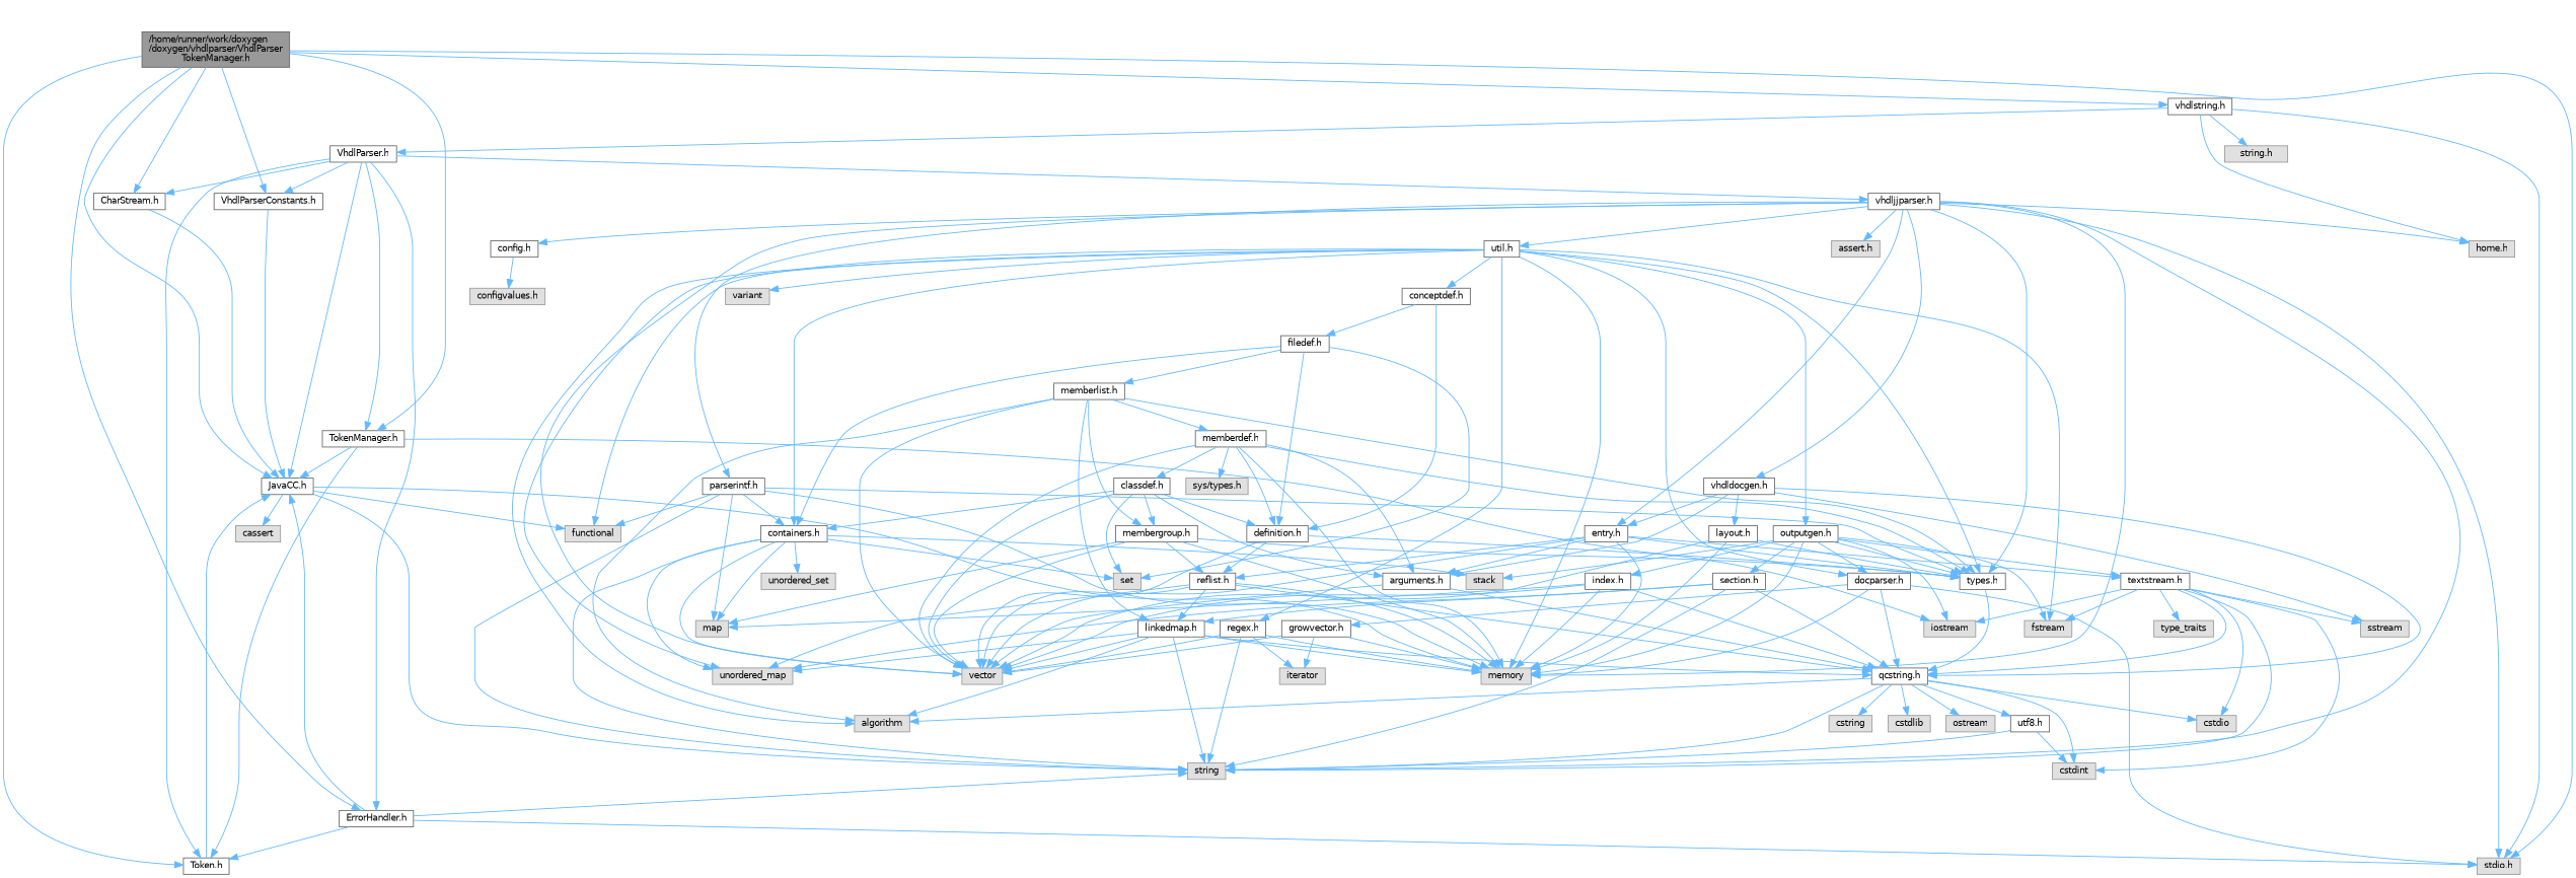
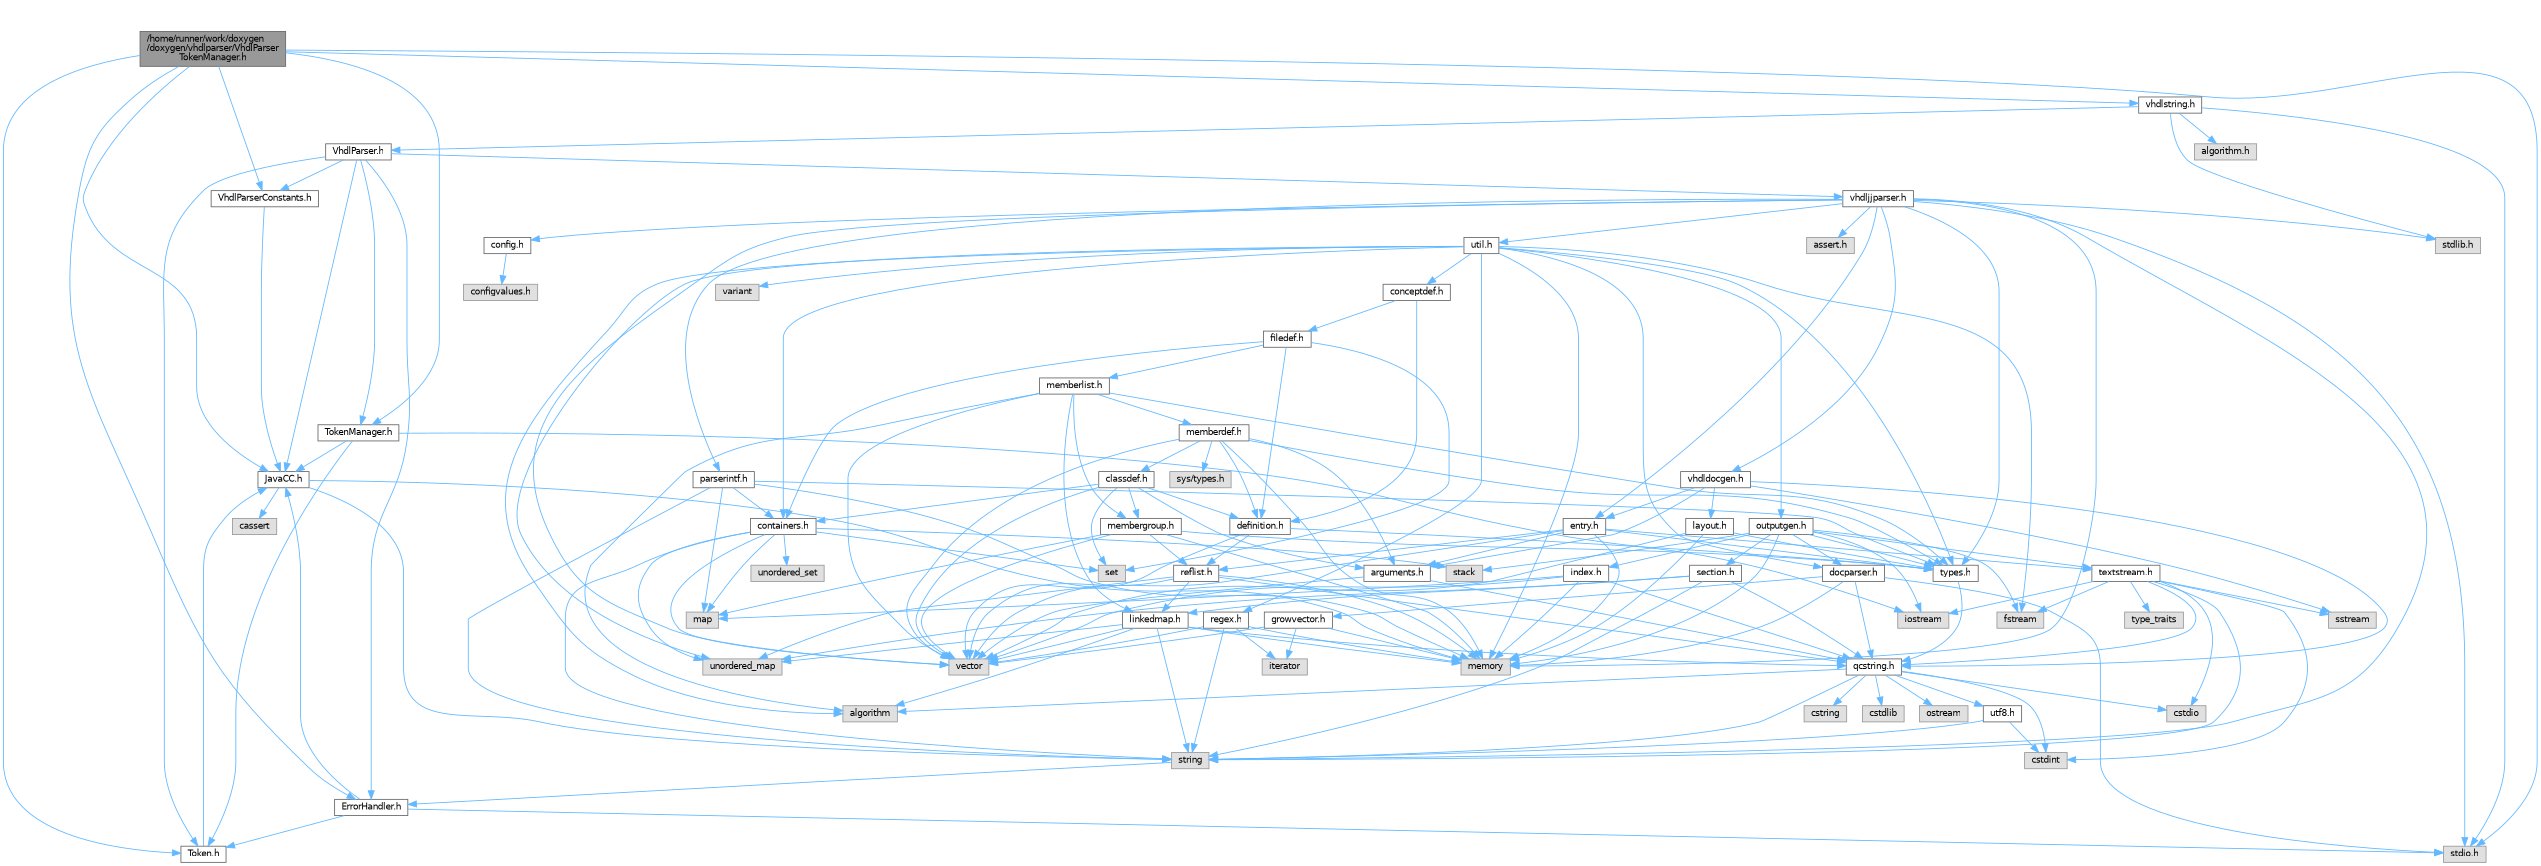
  digraph {
    node [color=grey40 fillcolor=white fontname=Helvetica fontsize=10 shape=box style=filled]
    edge [color=steelblue1 fontname=Helvetica fontsize=10 labelfontname=Helvetica labelfontsize=10 style=solid]
    n1 [color=gray40 fillcolor=grey60 fontcolor=black height=0.2 label="/home/runner/work/doxygen\l/doxygen/vhdlparser/VhdlParser\lTokenManager.h" width=0.4]
    n2 [color=grey60 fillcolor="#E0E0E0" height=0.2 label="stdio.h" width=0.4]
    n3 [height=0.2 label="JavaCC.h" width=0.4]
-   n4 [height=0.2 label="CharStream.h" width=0.4]
    n5 [height=0.2 label="Token.h" width=0.4]
    n6 [height=0.2 label="ErrorHandler.h" width=0.4]
    n7 [height=0.2 label="TokenManager.h" width=0.4]
    n8 [height=0.2 label="VhdlParserConstants.h" width=0.4]
    n9 [height=0.2 label="vhdlstring.h" width=0.4]
    n10 [color=grey60 fillcolor="#E0E0E0" height=0.2 label=string width=0.4]
    n11 [color=grey60 fillcolor="#E0E0E0" height=0.2 label=memory width=0.4]
    n12 [color=grey60 fillcolor="#E0E0E0" height=0.2 label=cassert width=0.4]
-   n13 [color=grey60 fillcolor="#E0E0E0" height=0.2 label=functional width=0.4]
    n14 [color=grey60 fillcolor="#E0E0E0" height=0.2 label=iostream width=0.4]
-   n15 [color=grey60 fillcolor="#E0E0E0" height=0.2 label="home.h" width=0.4]
-   n16 [color=grey60 fillcolor="#E0E0E0" height=0.2 label="string.h" width=0.4]
+   n15 [color=grey60 fillcolor="#E0E0E0" height=0.2 label="stdlib.h" width=0.4]
+   n16 [color=grey60 fillcolor="#E0E0E0" height=0.2 label="algorithm.h" width=0.4]
    n17 [height=0.2 label="VhdlParser.h" width=0.4]
    n18 [height=0.2 label="vhdljjparser.h" width=0.4]
    n19 [color=grey60 fillcolor="#E0E0E0" height=0.2 label=vector width=0.4]
    n20 [height=0.2 label="parserintf.h" width=0.4]
    n21 [height=0.2 label="types.h" width=0.4]
    n22 [color=grey60 fillcolor="#E0E0E0" height=0.2 label="assert.h" width=0.4]
    n23 [height=0.2 label="entry.h" width=0.4]
    n24 [height=0.2 label="vhdldocgen.h" width=0.4]
    n25 [height=0.2 label="config.h" width=0.4]
    n26 [height=0.2 label="util.h" width=0.4]
    n27 [color=grey60 fillcolor="#E0E0E0" height=0.2 label=map width=0.4]
    n28 [height=0.2 label="containers.h" width=0.4]
    n29 [height=0.2 label="qcstring.h" width=0.4]
    n30 [height=0.2 label="arguments.h" width=0.4]
    n31 [height=0.2 label="reflist.h" width=0.4]
    n32 [height=0.2 label="textstream.h" width=0.4]
    n33 [color=grey60 fillcolor="#E0E0E0" height=0.2 label=sstream width=0.4]
    n34 [height=0.2 label="layout.h" width=0.4]
    n35 [color=grey60 fillcolor="#E0E0E0" height=0.2 label="configvalues.h" width=0.4]
    n36 [color=grey60 fillcolor="#E0E0E0" height=0.2 label=algorithm width=0.4]
    n37 [color=grey60 fillcolor="#E0E0E0" height=0.2 label=unordered_map width=0.4]
    n38 [color=grey60 fillcolor="#E0E0E0" height=0.2 label=fstream width=0.4]
    n39 [color=grey60 fillcolor="#E0E0E0" height=0.2 label=variant width=0.4]
    n40 [height=0.2 label="docparser.h" width=0.4]
    n41 [height=0.2 label="outputgen.h" width=0.4]
    n42 [height=0.2 label="regex.h" width=0.4]
    n43 [height=0.2 label="conceptdef.h" width=0.4]
    n44 [color=grey60 fillcolor="#E0E0E0" height=0.2 label=set width=0.4]
    n45 [color=grey60 fillcolor="#E0E0E0" height=0.2 label=unordered_set width=0.4]
    n46 [color=grey60 fillcolor="#E0E0E0" height=0.2 label=stack width=0.4]
    n47 [color=grey60 fillcolor="#E0E0E0" height=0.2 label=cstring width=0.4]
    n48 [color=grey60 fillcolor="#E0E0E0" height=0.2 label=cstdio width=0.4]
    n49 [color=grey60 fillcolor="#E0E0E0" height=0.2 label=cstdlib width=0.4]
    n50 [color=grey60 fillcolor="#E0E0E0" height=0.2 label=cstdint width=0.4]
    n51 [color=grey60 fillcolor="#E0E0E0" height=0.2 label=ostream width=0.4]
    n52 [height=0.2 label="utf8.h" width=0.4]
    n53 [height=0.2 label="linkedmap.h" width=0.4]
    n54 [color=grey60 fillcolor="#E0E0E0" height=0.2 label=type_traits width=0.4]
    n55 [height=0.2 label="growvector.h" width=0.4]
    n56 [height=0.2 label="index.h" width=0.4]
    n57 [height=0.2 label="section.h" width=0.4]
    n58 [color=grey60 fillcolor="#E0E0E0" height=0.2 label=iterator width=0.4]
    n59 [height=0.2 label="definition.h" width=0.4]
    n60 [height=0.2 label="filedef.h" width=0.4]
    n61 [height=0.2 label="memberlist.h" width=0.4]
    n62 [height=0.2 label="memberdef.h" width=0.4]
    n63 [height=0.2 label="membergroup.h" width=0.4]
    n64 [color=grey60 fillcolor="#E0E0E0" height=0.2 label="sys/types.h" width=0.4]
    n65 [height=0.2 label="classdef.h" width=0.4]
    n1 -> n2
    n1 -> n3
-   n1 -> n4
    n1 -> n5
    n1 -> n6
    n1 -> n7
    n1 -> n8
    n1 -> n9
    n3 -> n10
    n3 -> n11
    n3 -> n12
-   n3 -> n13
-   n4 -> n3
    n5 -> n3
    n6 -> n2
    n6 -> n3
    n6 -> n5
-   n6 -> n10
+   n10 -> n6
    n7 -> n3
    n7 -> n5
    n7 -> n14
    n8 -> n3
    n9 -> n2
    n9 -> n15
    n9 -> n16
    n9 -> n17
    n17 -> n3
-   n17 -> n4
    n17 -> n5
    n17 -> n6
    n17 -> n7
    n17 -> n8
    n17 -> n18
    n18 -> n2
    n18 -> n10
    n18 -> n11
    n18 -> n15
    n18 -> n19
    n18 -> n20
    n18 -> n21
    n18 -> n22
    n18 -> n23
    n18 -> n24
    n18 -> n25
    n18 -> n26
    n20 -> n10
    n20 -> n11
-   n20 -> n13
    n20 -> n21
    n20 -> n27
    n20 -> n28
    n21 -> n29
    n23 -> n11
    n23 -> n19
    n23 -> n21
    n23 -> n30
    n23 -> n31
    n23 -> n32
    n24 -> n23
    n24 -> n29
    n24 -> n30
    n24 -> n33
    n24 -> n34
    n25 -> n35
    n26 -> n11
-   n26 -> n13
    n26 -> n21
    n26 -> n28
    n26 -> n36
    n26 -> n37
    n26 -> n38
    n26 -> n39
    n26 -> n40
    n26 -> n41
    n26 -> n42
    n26 -> n43
    n28 -> n10
    n28 -> n19
    n28 -> n27
    n28 -> n37
    n28 -> n44
    n28 -> n45
    n28 -> n46
    n29 -> n10
    n29 -> n36
    n29 -> n47
    n29 -> n48
    n29 -> n49
    n29 -> n50
    n29 -> n51
    n29 -> n52
    n30 -> n19
    n30 -> n29
    n31 -> n11
    n31 -> n19
    n31 -> n29
    n31 -> n37
    n31 -> n53
    n32 -> n10
    n32 -> n14
    n32 -> n29
    n32 -> n33
    n32 -> n38
    n32 -> n48
    n32 -> n50
    n32 -> n54
    n34 -> n11
    n34 -> n19
    n34 -> n21
    n40 -> n2
    n40 -> n11
    n40 -> n29
    n40 -> n55
    n41 -> n11
    n41 -> n14
    n41 -> n21
    n41 -> n32
    n41 -> n38
    n41 -> n40
    n41 -> n46
    n41 -> n56
    n41 -> n57
    n42 -> n10
    n42 -> n11
    n42 -> n19
    n42 -> n58
    n43 -> n59
    n43 -> n60
    n52 -> n10
    n52 -> n50
    n53 -> n10
    n53 -> n11
    n53 -> n19
    n53 -> n29
    n53 -> n36
    n53 -> n37
    n55 -> n11
    n55 -> n19
    n55 -> n58
    n56 -> n11
    n56 -> n19
    n56 -> n27
    n56 -> n29
    n57 -> n10
    n57 -> n29
    n57 -> n37
    n57 -> n53
    n59 -> n19
    n59 -> n21
    n59 -> n31
    n60 -> n28
    n60 -> n44
    n60 -> n59
    n60 -> n61
    n61 -> n19
    n61 -> n21
    n61 -> n36
    n61 -> n53
    n61 -> n62
    n61 -> n63
    n62 -> n11
    n62 -> n19
    n62 -> n21
    n62 -> n30
    n62 -> n59
    n62 -> n64
    n62 -> n65
    n63 -> n11
    n63 -> n19
    n63 -> n21
    n63 -> n27
    n63 -> n31
    n65 -> n19
    n65 -> n28
    n65 -> n30
    n65 -> n44
    n65 -> n59
    n65 -> n63
  }
